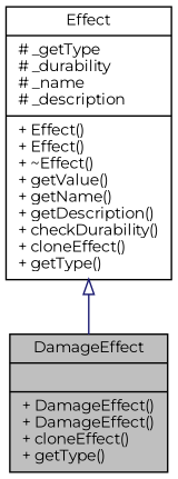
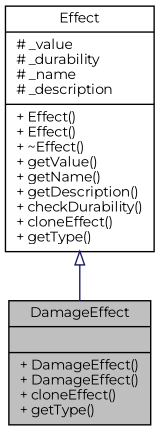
  digraph {
    fontname=Montserrat
    node [color=black fontname=Montserrat fontsize=10 shape=record style=filled]
    n1 [fillcolor=grey75 fontcolor=black height=0.2 label="{DamageEffect\n||+ DamageEffect()\l+ DamageEffect()\l+ cloneEffect()\l+ getType()\l}" width=0.4]
-   n2 [fillcolor=white height=0.2 label="{Effect\n|# _getType\l# _durability\l# _name\l# _description\l|+ Effect()\l+ Effect()\l+ ~Effect()\l+ getValue()\l+ getName()\l+ getDescription()\l+ checkDurability()\l+ cloneEffect()\l+ getType()\l}" width=0.4]
+   n2 [fillcolor=white height=0.2 label="{Effect\n|# _value\l# _durability\l# _name\l# _description\l|+ Effect()\l+ Effect()\l+ ~Effect()\l+ getValue()\l+ getName()\l+ getDescription()\l+ checkDurability()\l+ cloneEffect()\l+ getType()\l}" width=0.4]
    n2 -> n1 [arrowtail=onormal color=midnightblue dir=back fontname=Montserrat fontsize=10 labelfontname=Helvetica labelfontsize=10 style=solid]
  }
